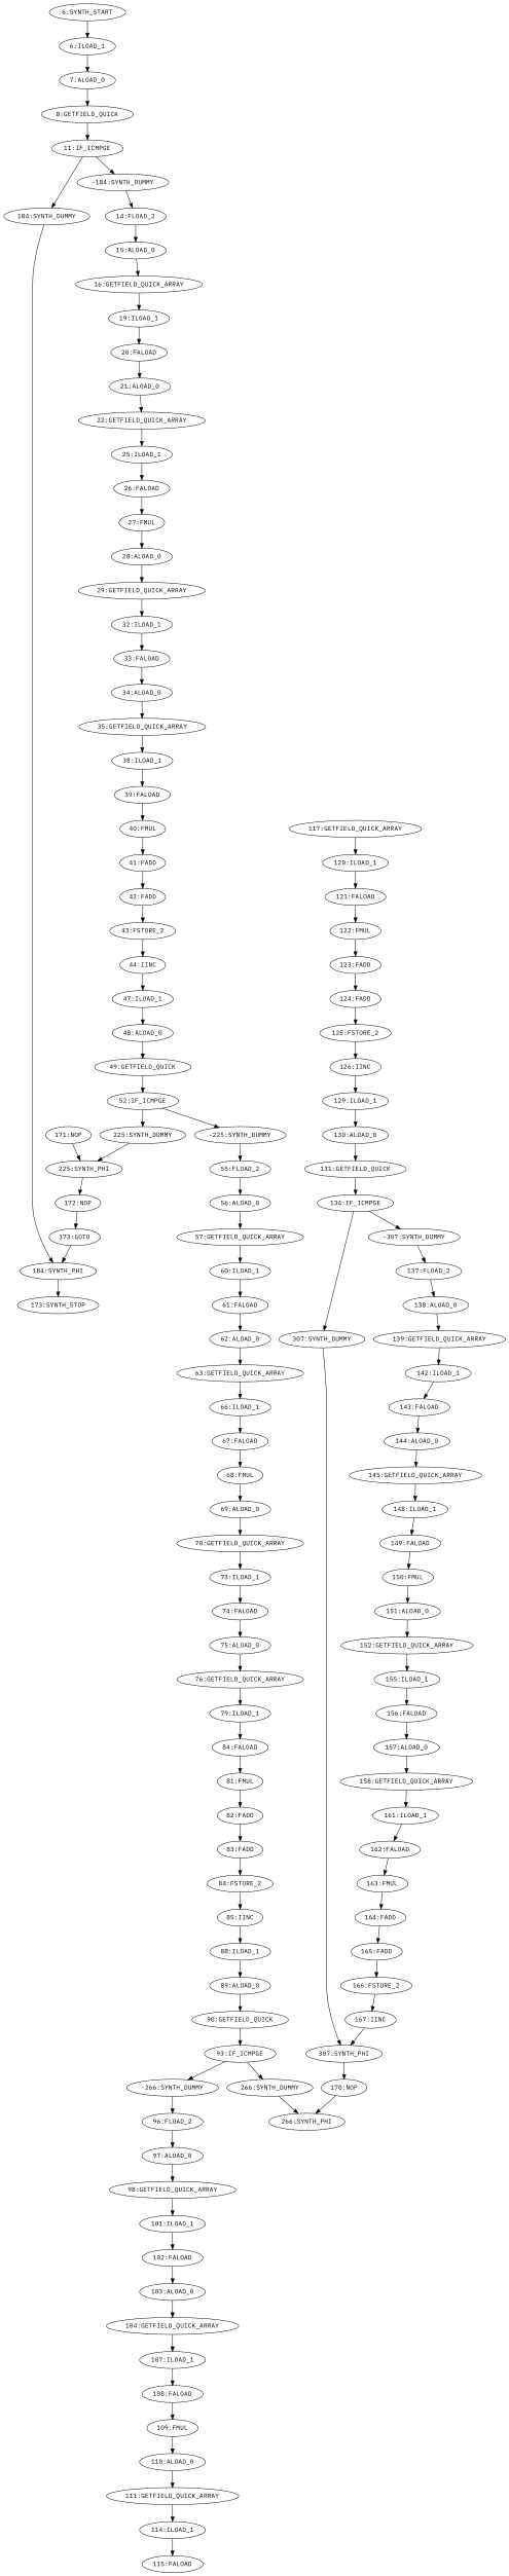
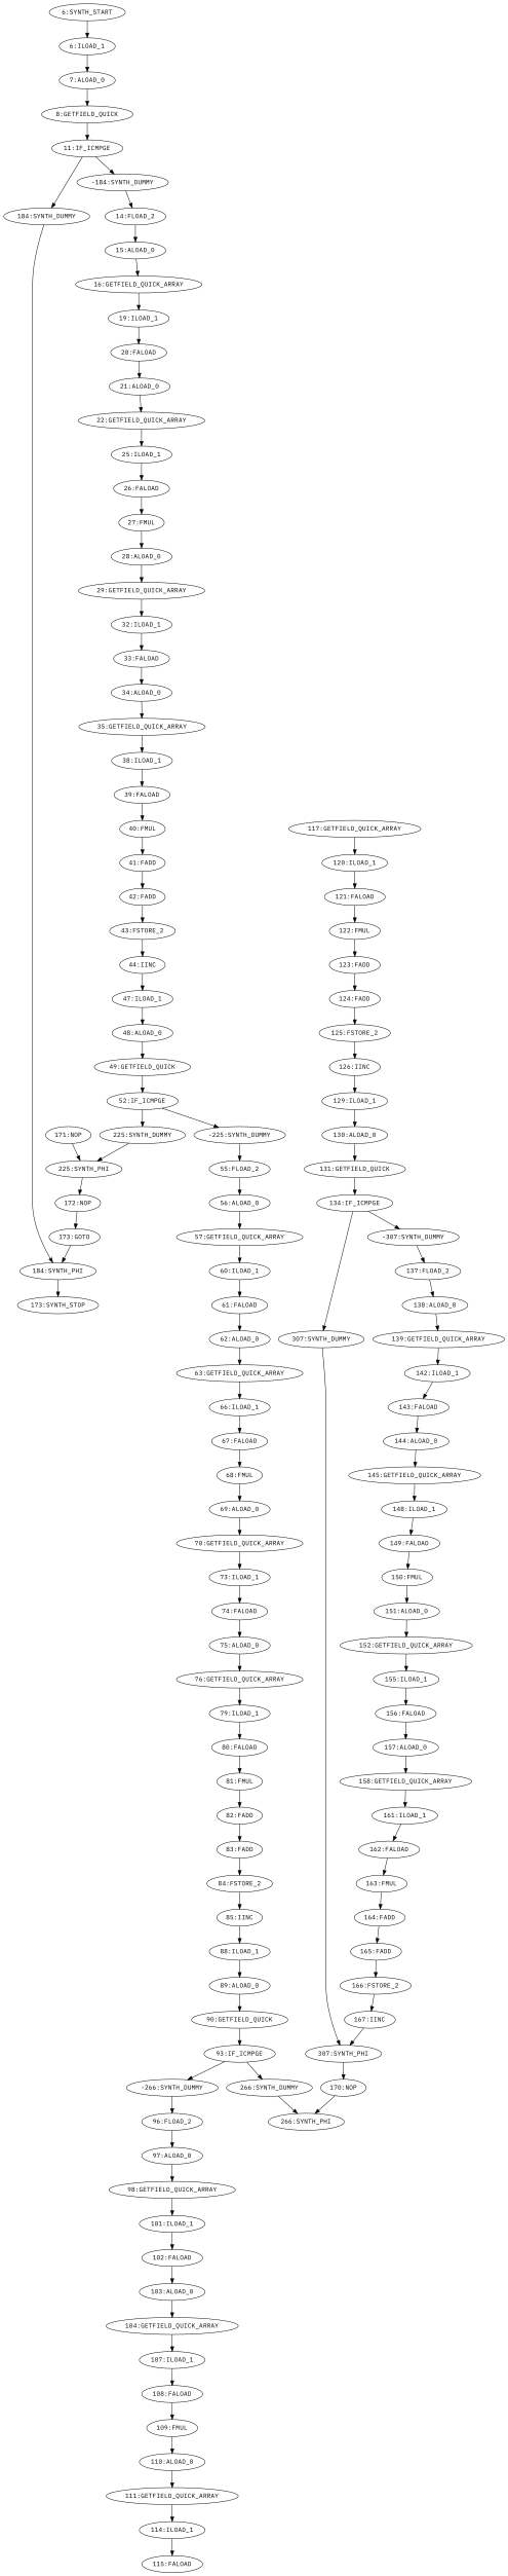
  digraph {
    fontname="IBM Plex Mono"
    node [fontname="IBM Plex Mono"]
    edge [fontname="IBM Plex Mono"]
    "6:SYNTH_START"
    "6:ILOAD_1"
    "7:ALOAD_0"
    "8:GETFIELD_QUICK"
    "11:IF_ICMPGE"
    "184:SYNTH_DUMMY"
    "-184:SYNTH_DUMMY"
    "184:SYNTH_PHI"
    "14:FLOAD_2"
    "173:SYNTH_STOP"
    "15:ALOAD_0"
    "16:GETFIELD_QUICK_ARRAY"
    "19:ILOAD_1"
    "20:FALOAD"
    "21:ALOAD_0"
    "22:GETFIELD_QUICK_ARRAY"
    "25:ILOAD_1"
    "26:FALOAD"
    "27:FMUL"
    "28:ALOAD_0"
    "29:GETFIELD_QUICK_ARRAY"
    "32:ILOAD_1"
    "33:FALOAD"
    "34:ALOAD_0"
    "35:GETFIELD_QUICK_ARRAY"
    "38:ILOAD_1"
    "39:FALOAD"
    "40:FMUL"
    "41:FADD"
    "42:FADD"
    "43:FSTORE_2"
    "44:IINC"
    "47:ILOAD_1"
    "48:ALOAD_0"
    "49:GETFIELD_QUICK"
    "52:IF_ICMPGE"
    "225:SYNTH_DUMMY"
    "-225:SYNTH_DUMMY"
    "225:SYNTH_PHI"
    "55:FLOAD_2"
    "172:NOP"
    "56:ALOAD_0"
    "173:GOTO"
    "57:GETFIELD_QUICK_ARRAY"
    "60:ILOAD_1"
    "61:FALOAD"
    "62:ALOAD_0"
    "63:GETFIELD_QUICK_ARRAY"
    "66:ILOAD_1"
    "67:FALOAD"
    "68:FMUL"
    "69:ALOAD_0"
    "70:GETFIELD_QUICK_ARRAY"
    "73:ILOAD_1"
    "74:FALOAD"
    "75:ALOAD_0"
    "76:GETFIELD_QUICK_ARRAY"
    "79:ILOAD_1"
-   "80:FALOAD" [label="84:FALOAD"]
+   "80:FALOAD"
    "81:FMUL"
    "82:FADD"
    "83:FADD"
    "84:FSTORE_2"
    "85:IINC"
    "88:ILOAD_1"
    "89:ALOAD_0"
    "90:GETFIELD_QUICK"
    "93:IF_ICMPGE"
    "266:SYNTH_DUMMY"
    "-266:SYNTH_DUMMY"
    "266:SYNTH_PHI"
    "96:FLOAD_2"
    "97:ALOAD_0"
    "171:NOP"
    "98:GETFIELD_QUICK_ARRAY"
    "101:ILOAD_1"
    "102:FALOAD"
    "103:ALOAD_0"
    "104:GETFIELD_QUICK_ARRAY"
    "107:ILOAD_1"
    "108:FALOAD"
    "109:FMUL"
    "110:ALOAD_0"
    "111:GETFIELD_QUICK_ARRAY"
    "114:ILOAD_1"
    "115:FALOAD"
    "117:GETFIELD_QUICK_ARRAY"
    "120:ILOAD_1"
    "121:FALOAD"
    "122:FMUL"
    "123:FADD"
    "124:FADD"
    "125:FSTORE_2"
    "126:IINC"
    "129:ILOAD_1"
    "130:ALOAD_0"
    "131:GETFIELD_QUICK"
    "134:IF_ICMPGE"
    "307:SYNTH_DUMMY"
    "-307:SYNTH_DUMMY"
    "307:SYNTH_PHI"
    "137:FLOAD_2"
    "170:NOP"
    "138:ALOAD_0"
    "139:GETFIELD_QUICK_ARRAY"
    "142:ILOAD_1"
    "143:FALOAD"
    "144:ALOAD_0"
    "145:GETFIELD_QUICK_ARRAY"
    "148:ILOAD_1"
    "149:FALOAD"
    "150:FMUL"
    "151:ALOAD_0"
    "152:GETFIELD_QUICK_ARRAY"
    "155:ILOAD_1"
    "156:FALOAD"
    "157:ALOAD_0"
    "158:GETFIELD_QUICK_ARRAY"
    "161:ILOAD_1"
    "162:FALOAD"
    "163:FMUL"
    "164:FADD"
    "165:FADD"
    "166:FSTORE_2"
    "167:IINC"
    "6:SYNTH_START" -> "6:ILOAD_1"
    "6:ILOAD_1" -> "7:ALOAD_0"
    "7:ALOAD_0" -> "8:GETFIELD_QUICK"
    "8:GETFIELD_QUICK" -> "11:IF_ICMPGE"
    "11:IF_ICMPGE" -> "184:SYNTH_DUMMY"
    "11:IF_ICMPGE" -> "-184:SYNTH_DUMMY"
    "184:SYNTH_DUMMY" -> "184:SYNTH_PHI"
    "-184:SYNTH_DUMMY" -> "14:FLOAD_2"
    "184:SYNTH_PHI" -> "173:SYNTH_STOP"
    "14:FLOAD_2" -> "15:ALOAD_0"
    "15:ALOAD_0" -> "16:GETFIELD_QUICK_ARRAY"
    "16:GETFIELD_QUICK_ARRAY" -> "19:ILOAD_1"
    "19:ILOAD_1" -> "20:FALOAD"
    "20:FALOAD" -> "21:ALOAD_0"
    "21:ALOAD_0" -> "22:GETFIELD_QUICK_ARRAY"
    "22:GETFIELD_QUICK_ARRAY" -> "25:ILOAD_1"
    "25:ILOAD_1" -> "26:FALOAD"
    "26:FALOAD" -> "27:FMUL"
    "27:FMUL" -> "28:ALOAD_0"
    "28:ALOAD_0" -> "29:GETFIELD_QUICK_ARRAY"
    "29:GETFIELD_QUICK_ARRAY" -> "32:ILOAD_1"
    "32:ILOAD_1" -> "33:FALOAD"
    "33:FALOAD" -> "34:ALOAD_0"
    "34:ALOAD_0" -> "35:GETFIELD_QUICK_ARRAY"
    "35:GETFIELD_QUICK_ARRAY" -> "38:ILOAD_1"
    "38:ILOAD_1" -> "39:FALOAD"
    "39:FALOAD" -> "40:FMUL"
    "40:FMUL" -> "41:FADD"
    "41:FADD" -> "42:FADD"
    "42:FADD" -> "43:FSTORE_2"
    "43:FSTORE_2" -> "44:IINC"
    "44:IINC" -> "47:ILOAD_1"
    "47:ILOAD_1" -> "48:ALOAD_0"
    "48:ALOAD_0" -> "49:GETFIELD_QUICK"
    "49:GETFIELD_QUICK" -> "52:IF_ICMPGE"
    "52:IF_ICMPGE" -> "225:SYNTH_DUMMY"
    "52:IF_ICMPGE" -> "-225:SYNTH_DUMMY"
    "225:SYNTH_DUMMY" -> "225:SYNTH_PHI"
    "-225:SYNTH_DUMMY" -> "55:FLOAD_2"
    "225:SYNTH_PHI" -> "172:NOP"
    "55:FLOAD_2" -> "56:ALOAD_0"
    "172:NOP" -> "173:GOTO"
    "56:ALOAD_0" -> "57:GETFIELD_QUICK_ARRAY"
    "173:GOTO" -> "184:SYNTH_PHI"
    "57:GETFIELD_QUICK_ARRAY" -> "60:ILOAD_1"
    "60:ILOAD_1" -> "61:FALOAD"
    "61:FALOAD" -> "62:ALOAD_0"
    "62:ALOAD_0" -> "63:GETFIELD_QUICK_ARRAY"
    "63:GETFIELD_QUICK_ARRAY" -> "66:ILOAD_1"
    "66:ILOAD_1" -> "67:FALOAD"
    "67:FALOAD" -> "68:FMUL"
    "68:FMUL" -> "69:ALOAD_0"
    "69:ALOAD_0" -> "70:GETFIELD_QUICK_ARRAY"
    "70:GETFIELD_QUICK_ARRAY" -> "73:ILOAD_1"
    "73:ILOAD_1" -> "74:FALOAD"
    "74:FALOAD" -> "75:ALOAD_0"
    "75:ALOAD_0" -> "76:GETFIELD_QUICK_ARRAY"
    "76:GETFIELD_QUICK_ARRAY" -> "79:ILOAD_1"
    "79:ILOAD_1" -> "80:FALOAD"
    "80:FALOAD" -> "81:FMUL"
    "81:FMUL" -> "82:FADD"
    "82:FADD" -> "83:FADD"
    "83:FADD" -> "84:FSTORE_2"
    "84:FSTORE_2" -> "85:IINC"
    "85:IINC" -> "88:ILOAD_1"
    "88:ILOAD_1" -> "89:ALOAD_0"
    "89:ALOAD_0" -> "90:GETFIELD_QUICK"
    "90:GETFIELD_QUICK" -> "93:IF_ICMPGE"
    "93:IF_ICMPGE" -> "266:SYNTH_DUMMY"
    "93:IF_ICMPGE" -> "-266:SYNTH_DUMMY"
    "266:SYNTH_DUMMY" -> "266:SYNTH_PHI"
    "-266:SYNTH_DUMMY" -> "96:FLOAD_2"
    "96:FLOAD_2" -> "97:ALOAD_0"
    "97:ALOAD_0" -> "98:GETFIELD_QUICK_ARRAY"
    "171:NOP" -> "225:SYNTH_PHI"
    "98:GETFIELD_QUICK_ARRAY" -> "101:ILOAD_1"
    "101:ILOAD_1" -> "102:FALOAD"
    "102:FALOAD" -> "103:ALOAD_0"
    "103:ALOAD_0" -> "104:GETFIELD_QUICK_ARRAY"
    "104:GETFIELD_QUICK_ARRAY" -> "107:ILOAD_1"
    "107:ILOAD_1" -> "108:FALOAD"
    "108:FALOAD" -> "109:FMUL"
    "109:FMUL" -> "110:ALOAD_0"
    "110:ALOAD_0" -> "111:GETFIELD_QUICK_ARRAY"
    "111:GETFIELD_QUICK_ARRAY" -> "114:ILOAD_1"
    "114:ILOAD_1" -> "115:FALOAD"
    "117:GETFIELD_QUICK_ARRAY" -> "120:ILOAD_1"
    "120:ILOAD_1" -> "121:FALOAD"
    "121:FALOAD" -> "122:FMUL"
    "122:FMUL" -> "123:FADD"
    "123:FADD" -> "124:FADD"
    "124:FADD" -> "125:FSTORE_2"
    "125:FSTORE_2" -> "126:IINC"
    "126:IINC" -> "129:ILOAD_1"
    "129:ILOAD_1" -> "130:ALOAD_0"
    "130:ALOAD_0" -> "131:GETFIELD_QUICK"
    "131:GETFIELD_QUICK" -> "134:IF_ICMPGE"
    "134:IF_ICMPGE" -> "307:SYNTH_DUMMY"
    "134:IF_ICMPGE" -> "-307:SYNTH_DUMMY"
    "307:SYNTH_DUMMY" -> "307:SYNTH_PHI"
    "-307:SYNTH_DUMMY" -> "137:FLOAD_2"
    "307:SYNTH_PHI" -> "170:NOP"
    "137:FLOAD_2" -> "138:ALOAD_0"
    "170:NOP" -> "266:SYNTH_PHI"
    "138:ALOAD_0" -> "139:GETFIELD_QUICK_ARRAY"
    "139:GETFIELD_QUICK_ARRAY" -> "142:ILOAD_1"
    "142:ILOAD_1" -> "143:FALOAD"
    "143:FALOAD" -> "144:ALOAD_0"
    "144:ALOAD_0" -> "145:GETFIELD_QUICK_ARRAY"
    "145:GETFIELD_QUICK_ARRAY" -> "148:ILOAD_1"
    "148:ILOAD_1" -> "149:FALOAD"
    "149:FALOAD" -> "150:FMUL"
    "150:FMUL" -> "151:ALOAD_0"
    "151:ALOAD_0" -> "152:GETFIELD_QUICK_ARRAY"
    "152:GETFIELD_QUICK_ARRAY" -> "155:ILOAD_1"
    "155:ILOAD_1" -> "156:FALOAD"
    "156:FALOAD" -> "157:ALOAD_0"
    "157:ALOAD_0" -> "158:GETFIELD_QUICK_ARRAY"
    "158:GETFIELD_QUICK_ARRAY" -> "161:ILOAD_1"
    "161:ILOAD_1" -> "162:FALOAD"
    "162:FALOAD" -> "163:FMUL"
    "163:FMUL" -> "164:FADD"
    "164:FADD" -> "165:FADD"
    "165:FADD" -> "166:FSTORE_2"
    "166:FSTORE_2" -> "167:IINC"
    "167:IINC" -> "307:SYNTH_PHI"
  }
